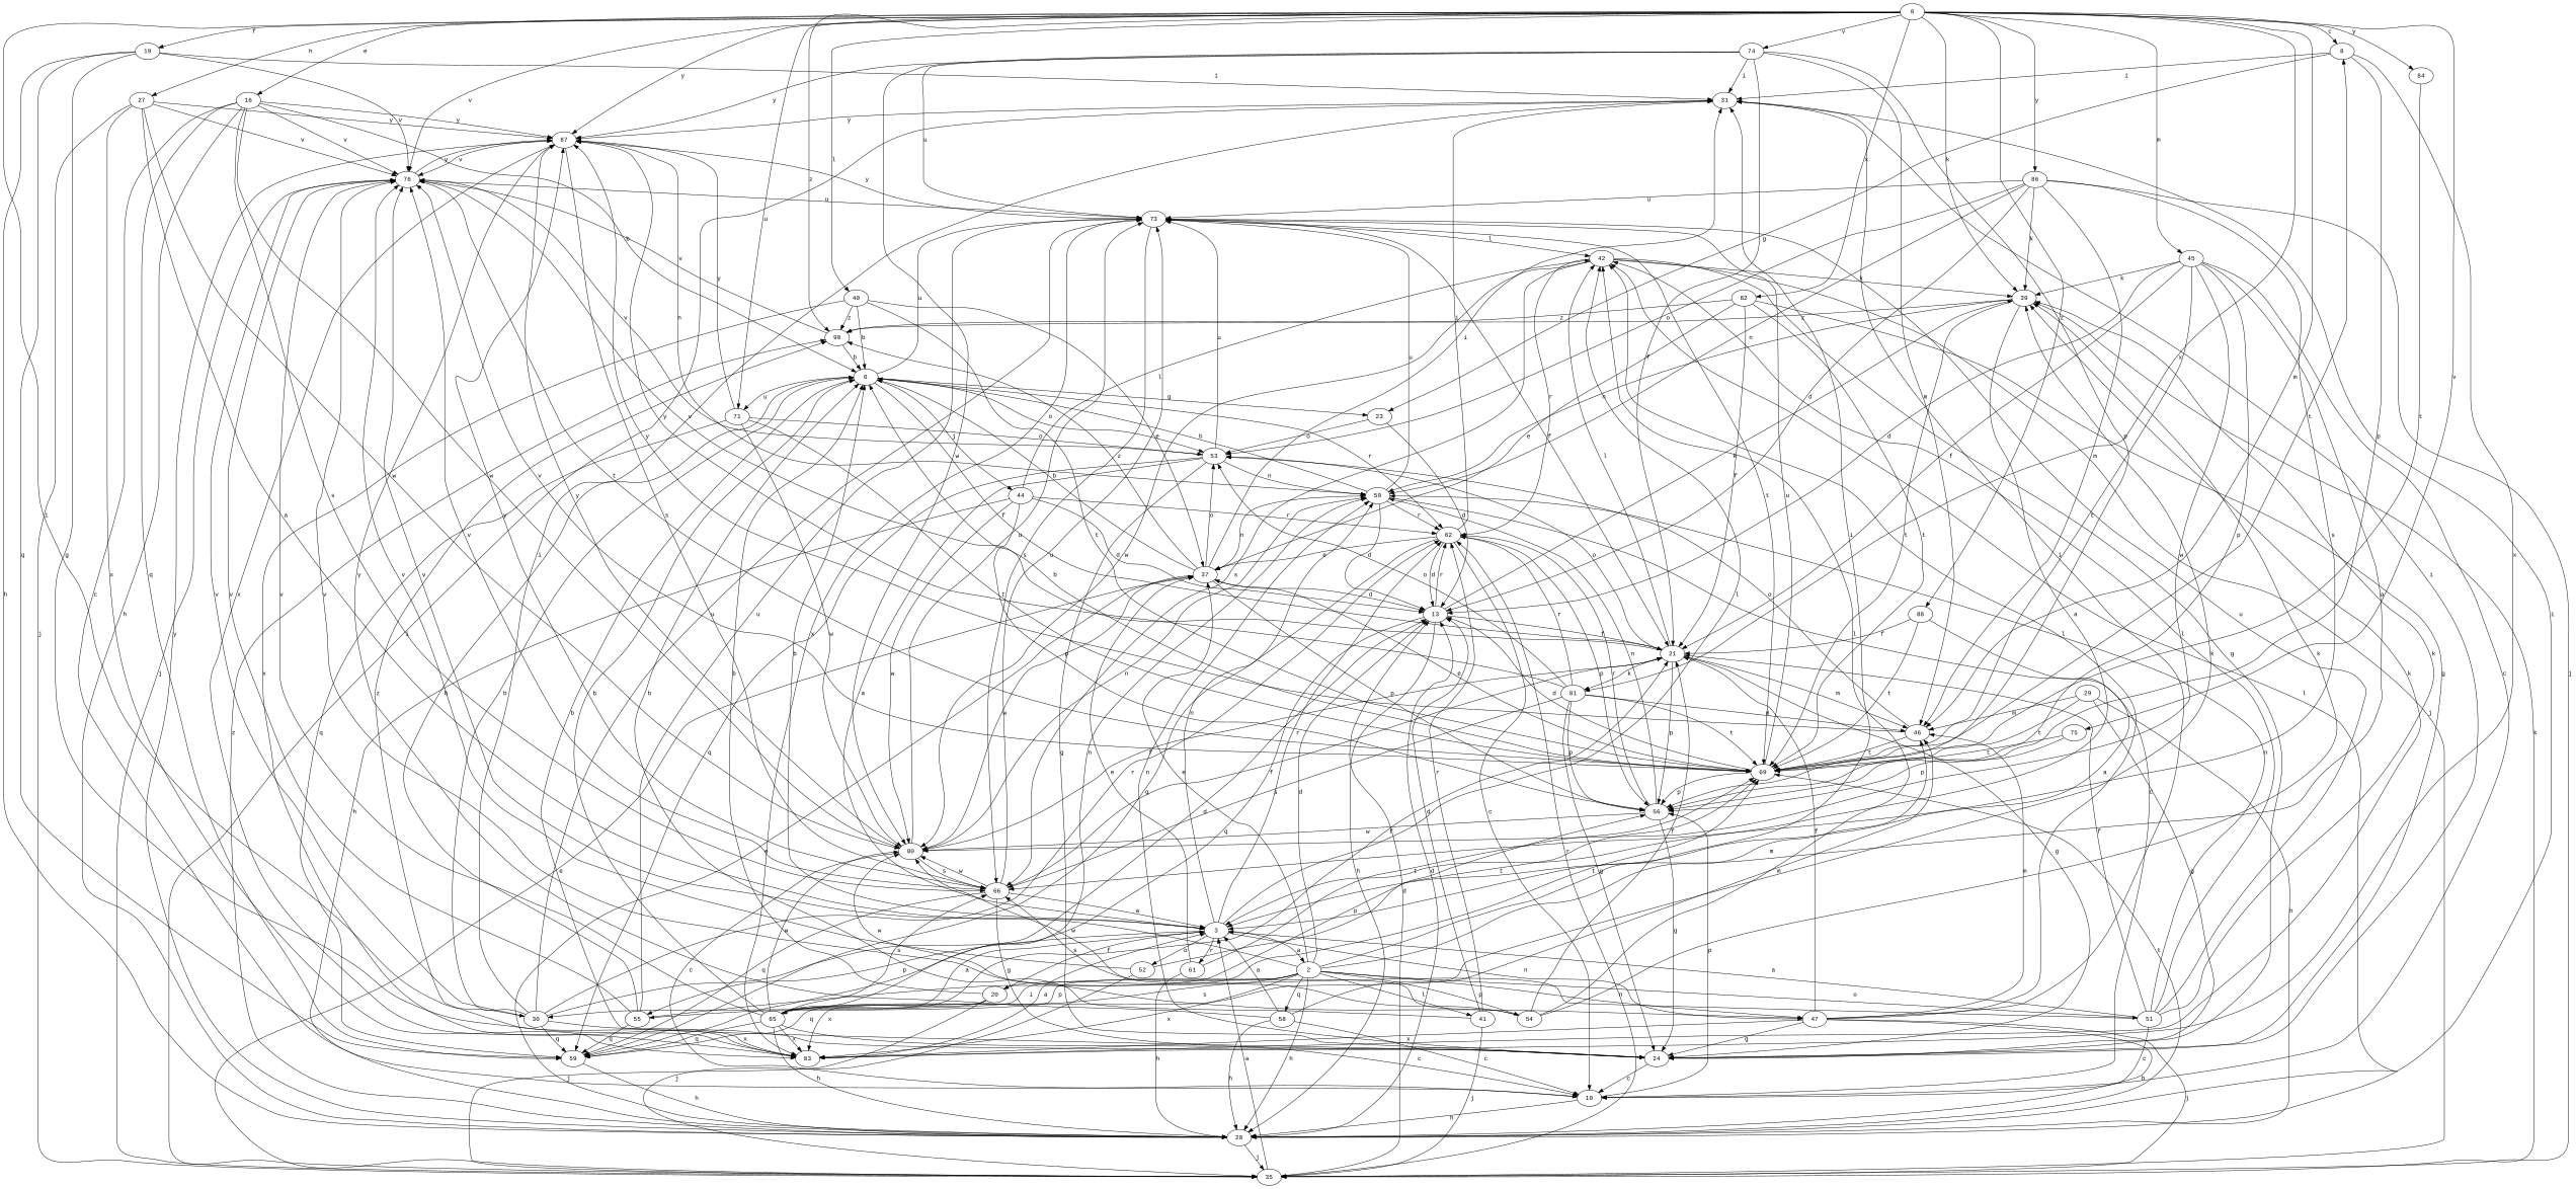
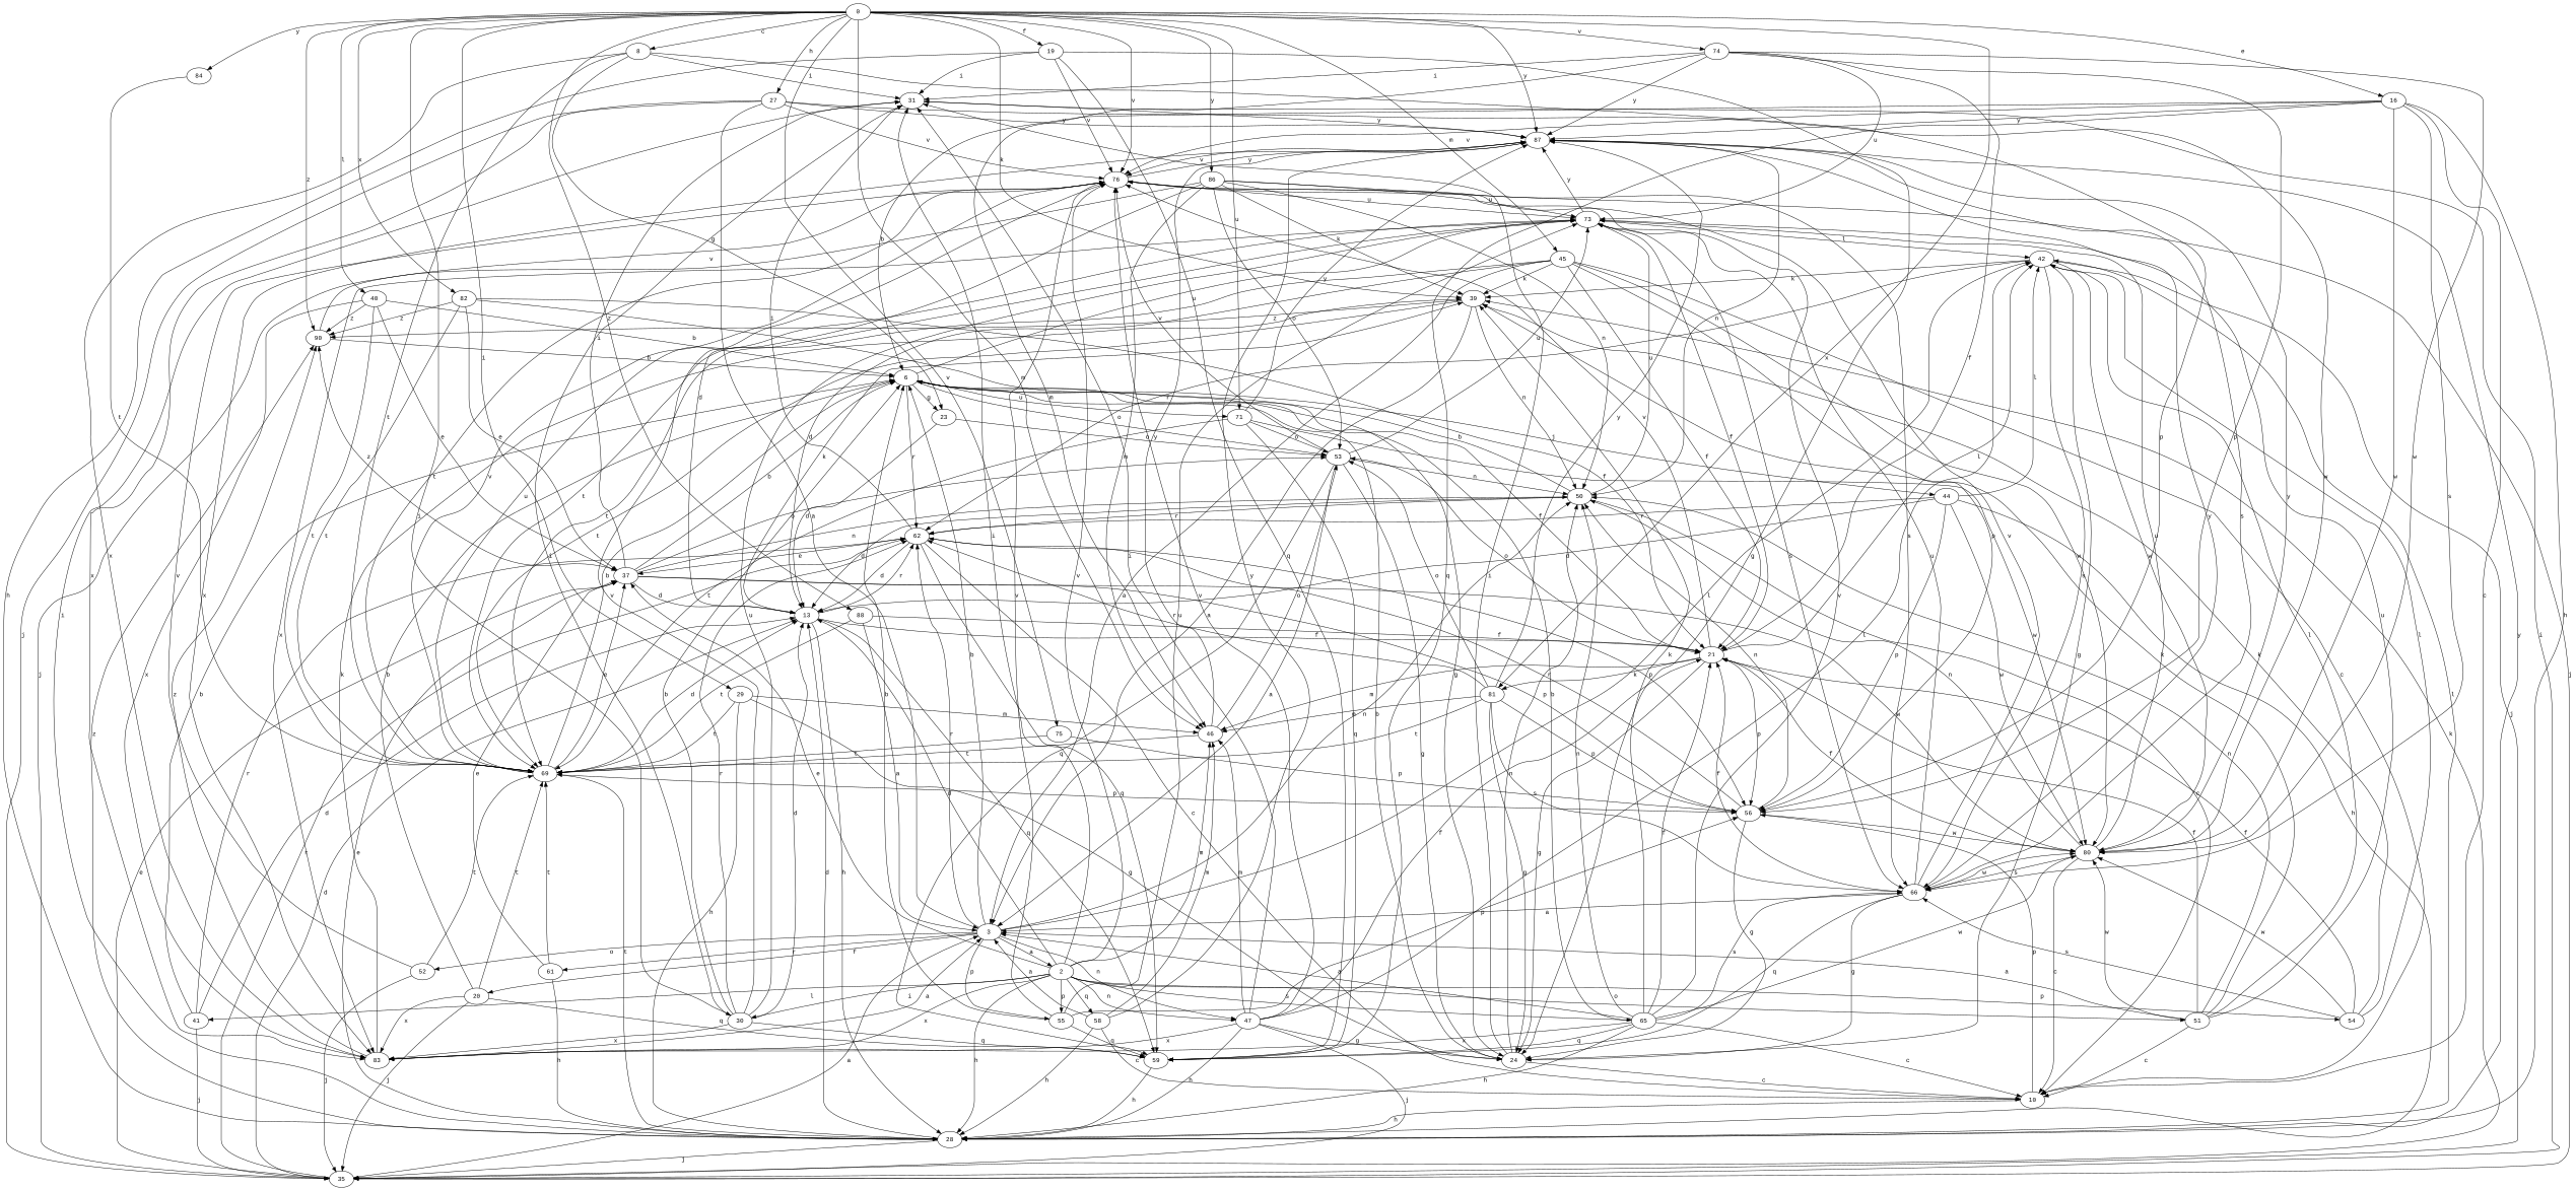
  strict digraph {
    fontname="Liberation Mono"
    node [fontname="Liberation Mono"]
    edge [fontname="Liberation Mono"]
    0
    8
    16
    19
    27
    29
    30
    39
    40
    45
    46
    71
    74
    75
    76
    81
    82
    84
    86
    87
    88
    90
    31
    83
    23
    56
    69
    28
    6
    10
    59
    66
    80
    24
    3
    35
    13
    62
    73
    50
    n41 [label=37]
    21
    53
    2
    41
    47
    51
    54
    55
    58
    65
    42
    20
    52
    61
    n56 [label=44]
    0 -> 8 [label=c]
    0 -> 16 [label=e]
    0 -> 19 [label=f]
    0 -> 27 [label=h]
+   0 -> 29 [label=i]
    0 -> 30 [label=i]
    0 -> 39 [label=k]
    0 -> 40 [label=l]
    0 -> 45 [label=m]
    0 -> 46 [label=m]
    0 -> 71 [label=u]
    0 -> 74 [label=v]
    0 -> 75 [label=v]
    0 -> 76 [label=v]
    0 -> 81 [label=x]
    0 -> 82 [label=x]
    0 -> 84 [label=y]
    0 -> 86 [label=y]
    0 -> 87 [label=y]
    0 -> 88 [label=z]
    0 -> 90 [label=z]
    8 -> 31 [label=i]
    8 -> 83 [label=x]
    8 -> 23 [label=g]
    8 -> 56 [label=p]
-   69 -> 8 [label=t]
+   8 -> 69 [label=t]
    16 -> 76 [label=v]
    16 -> 87 [label=y]
    16 -> 28 [label=h]
    16 -> 6 [label=b]
    16 -> 10 [label=c]
    16 -> 59 [label=q]
    16 -> 66 [label=s]
    16 -> 80 [label=w]
    19 -> 76 [label=v]
    19 -> 31 [label=i]
    19 -> 28 [label=h]
    19 -> 59 [label=q]
    19 -> 24 [label=g]
    27 -> 76 [label=v]
    27 -> 87 [label=y]
    27 -> 83 [label=x]
    27 -> 80 [label=w]
    27 -> 3 [label=a]
    27 -> 35 [label=j]
    29 -> 46 [label=m]
    29 -> 69 [label=t]
    29 -> 28 [label=h]
    29 -> 24 [label=g]
    30 -> 76 [label=v]
    30 -> 31 [label=i]
    30 -> 83 [label=x]
    30 -> 6 [label=b]
    30 -> 59 [label=q]
    30 -> 13 [label=d]
    30 -> 62 [label=r]
    30 -> 73 [label=u]
    39 -> 90 [label=z]
    39 -> 69 [label=t]
    39 -> 3 [label=a]
    39 -> 50 [label=n]
    40 -> 90 [label=z]
    40 -> 83 [label=x]
    40 -> 69 [label=t]
    40 -> 6 [label=b]
    40 -> n41 [label=e]
    45 -> 39 [label=k]
    45 -> 56 [label=p]
    45 -> 69 [label=t]
    45 -> 10 [label=c]
    45 -> 80 [label=w]
    45 -> 3 [label=a]
    45 -> 13 [label=d]
    45 -> 21 [label=f]
    46 -> 87 [label=y]
    46 -> 69 [label=t]
    46 -> 53 [label=o]
    71 -> 87 [label=y]
    71 -> 69 [label=t]
    71 -> 59 [label=q]
    71 -> 80 [label=w]
    71 -> 53 [label=o]
    74 -> 46 [label=m]
    74 -> 87 [label=y]
    74 -> 31 [label=i]
    74 -> 56 [label=p]
    74 -> 80 [label=w]
    74 -> 73 [label=u]
    74 -> 21 [label=f]
    75 -> 56 [label=p]
    75 -> 69 [label=t]
    76 -> 87 [label=y]
    76 -> 69 [label=t]
    76 -> 35 [label=j]
    76 -> 73 [label=u]
    81 -> 46 [label=m]
    81 -> 87 [label=y]
    81 -> 56 [label=p]
    81 -> 69 [label=t]
    81 -> 66 [label=s]
    81 -> 24 [label=g]
    81 -> 62 [label=r]
    81 -> 53 [label=o]
    82 -> 90 [label=z]
    82 -> 69 [label=t]
    82 -> 24 [label=g]
    82 -> n41 [label=e]
    82 -> 21 [label=f]
    84 -> 69 [label=t]
    86 -> 39 [label=k]
    86 -> 46 [label=m]
    86 -> 66 [label=s]
    86 -> 35 [label=j]
    86 -> 13 [label=d]
    86 -> 73 [label=u]
    86 -> 50 [label=n]
    86 -> 53 [label=o]
    87 -> 76 [label=v]
    87 -> 83 [label=x]
    87 -> 66 [label=s]
    87 -> 50 [label=n]
    88 -> 69 [label=t]
    88 -> 3 [label=a]
    88 -> 21 [label=f]
    90 -> 76 [label=v]
    90 -> 6 [label=b]
    31 -> 87 [label=y]
    83 -> 39 [label=k]
    83 -> 90 [label=z]
    83 -> 3 [label=a]
    23 -> 13 [label=d]
    23 -> 53 [label=o]
    56 -> 80 [label=w]
    56 -> 24 [label=g]
    56 -> 62 [label=r]
    56 -> 50 [label=n]
    69 -> 76 [label=v]
    69 -> 56 [label=p]
    69 -> 6 [label=b]
    69 -> 13 [label=d]
    69 -> 73 [label=u]
    69 -> n41 [label=e]
    28 -> 87 [label=y]
    28 -> 90 [label=z]
    28 -> 31 [label=i]
    28 -> 69 [label=t]
    28 -> 35 [label=j]
    28 -> 13 [label=d]
    28 -> n41 [label=e]
    28 -> 42 [label=l]
    6 -> 71 [label=u]
    6 -> 23 [label=g]
    6 -> 62 [label=r]
    6 -> 73 [label=u]
    6 -> 21 [label=f]
    6 -> 53 [label=o]
    6 -> n56 [label=j]
    10 -> 56 [label=p]
    10 -> 28 [label=h]
    59 -> 28 [label=h]
    66 -> 76 [label=v]
    66 -> 87 [label=y]
    66 -> 59 [label=q]
    66 -> 80 [label=w]
    66 -> 24 [label=g]
    66 -> 3 [label=a]
    66 -> 73 [label=u]
    66 -> 21 [label=f]
    80 -> 87 [label=y]
    80 -> 10 [label=c]
    80 -> 66 [label=s]
    80 -> 73 [label=u]
    80 -> 50 [label=n]
    80 -> 21 [label=f]
    24 -> 31 [label=i]
    24 -> 6 [label=b]
    24 -> 10 [label=c]
    24 -> 50 [label=n]
    3 -> 6 [label=b]
    3 -> 62 [label=r]
    3 -> 50 [label=n]
    3 -> 2 [label=a]
    3 -> 47 [label=n]
    3 -> 55 [label=p]
    3 -> 42 [label=l]
    3 -> 20 [label=f]
    3 -> 52 [label=o]
    3 -> 61 [label=r]
    35 -> 39 [label=k]
    35 -> 31 [label=i]
    35 -> 3 [label=a]
    35 -> 13 [label=d]
    35 -> 62 [label=r]
    35 -> n41 [label=e]
    13 -> 39 [label=k]
    13 -> 28 [label=h]
    13 -> 59 [label=q]
    13 -> 62 [label=r]
    13 -> 21 [label=f]
    62 -> 31 [label=i]
    62 -> 56 [label=p]
    62 -> 10 [label=c]
    62 -> 59 [label=q]
    62 -> 13 [label=d]
    62 -> n41 [label=e]
    73 -> 87 [label=y]
    73 -> 83 [label=x]
    73 -> 69 [label=t]
    73 -> 66 [label=s]
    73 -> 21 [label=f]
    73 -> 42 [label=l]
    50 -> 6 [label=b]
    50 -> 10 [label=c]
    50 -> 13 [label=d]
    50 -> 62 [label=r]
    50 -> 73 [label=u]
    n41 -> 90 [label=z]
    n41 -> 31 [label=i]
    n41 -> 56 [label=p]
    n41 -> 6 [label=b]
    n41 -> 80 [label=w]
    n41 -> 13 [label=d]
    n41 -> 50 [label=n]
    n41 -> 53 [label=o]
    21 -> 46 [label=m]
    21 -> 76 [label=v]
    21 -> 81 [label=k]
    21 -> 56 [label=p]
    21 -> 24 [label=g]
    21 -> 53 [label=o]
    21 -> 42 [label=l]
    53 -> 76 [label=v]
    53 -> 59 [label=q]
    53 -> 24 [label=g]
    53 -> 3 [label=a]
    53 -> 73 [label=u]
    53 -> 50 [label=n]
    2 -> 30 [label=i]
    2 -> 46 [label=m]
    2 -> 76 [label=v]
    2 -> 31 [label=i]
    2 -> 83 [label=x]
    2 -> 28 [label=h]
    2 -> 13 [label=d]
    2 -> n41 [label=e]
    2 -> 41 [label=l]
    2 -> 47 [label=n]
    2 -> 51 [label=o]
    2 -> 54 [label=p]
    2 -> 55 [label=p]
    2 -> 58 [label=q]
    2 -> 65 [label=s]
    41 -> 6 [label=b]
    41 -> 35 [label=j]
    41 -> 13 [label=d]
    41 -> 62 [label=r]
    47 -> 46 [label=m]
    47 -> 76 [label=v]
    47 -> 31 [label=i]
    47 -> 83 [label=x]
    47 -> 28 [label=h]
    47 -> 24 [label=g]
    47 -> 35 [label=j]
    47 -> 21 [label=f]
    47 -> 42 [label=l]
    51 -> 39 [label=k]
    51 -> 10 [label=c]
    51 -> 80 [label=w]
    51 -> 3 [label=a]
    51 -> 73 [label=u]
    51 -> 50 [label=n]
    51 -> 21 [label=f]
    51 -> 42 [label=l]
    54 -> 39 [label=k]
    54 -> 66 [label=s]
    54 -> 80 [label=w]
    54 -> 21 [label=f]
    54 -> 42 [label=l]
    55 -> 76 [label=v]
    55 -> 56 [label=p]
    55 -> 6 [label=b]
    55 -> 59 [label=q]
    55 -> 73 [label=u]
    58 -> 46 [label=m]
    58 -> 87 [label=y]
    58 -> 28 [label=h]
    58 -> 10 [label=c]
    58 -> 3 [label=a]
    65 -> 39 [label=k]
    65 -> 76 [label=v]
    65 -> 83 [label=x]
    65 -> 28 [label=h]
    65 -> 6 [label=b]
    65 -> 10 [label=c]
    65 -> 59 [label=q]
    65 -> 66 [label=s]
    65 -> 80 [label=w]
    65 -> 3 [label=a]
    65 -> 50 [label=n]
    65 -> 21 [label=f]
    42 -> 39 [label=k]
    42 -> 66 [label=s]
    42 -> 80 [label=w]
    42 -> 24 [label=g]
    42 -> 35 [label=j]
    42 -> 62 [label=r]
    20 -> 83 [label=x]
    20 -> 69 [label=t]
    20 -> 6 [label=b]
    20 -> 59 [label=q]
    20 -> 35 [label=j]
    52 -> 76 [label=v]
    52 -> 69 [label=t]
    52 -> 35 [label=j]
    61 -> 69 [label=t]
    61 -> 28 [label=h]
    61 -> n41 [label=e]
    n56 -> 56 [label=p]
    n56 -> 28 [label=h]
    n56 -> 80 [label=w]
    n56 -> 13 [label=d]
    n56 -> 62 [label=r]
    n56 -> 42 [label=l]
  }
